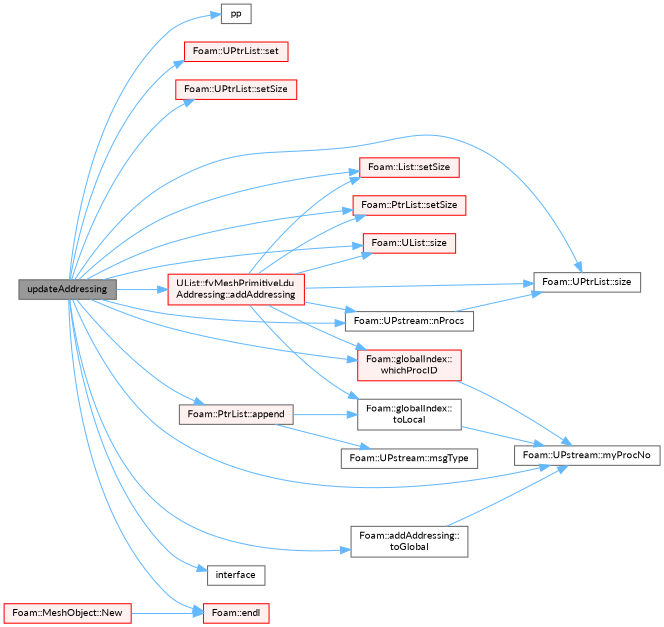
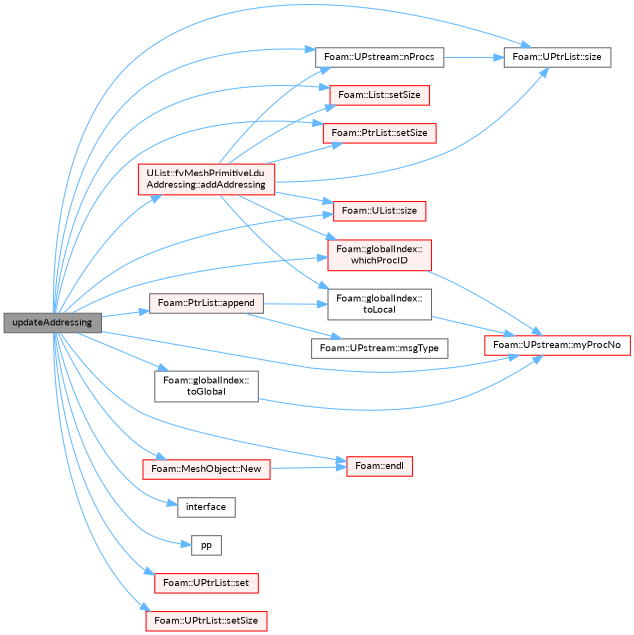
  digraph {
    fontname=Lato
    rankdir=LR
    node [color=red fillcolor="#FFF0F0" fontname=Lato fontsize=10 shape=box style=filled]
    edge [color=steelblue1 fontname=Lato fontsize=10 labelfontname=Helvetica labelfontsize=10 style=solid]
    n1 [color=gray40 fillcolor=grey60 fontcolor=black height=0.2 label=updateAddressing width=0.4]
    n2 [height=0.2 label="UList::fvMeshPrimitiveLdu\lAddressing::addAddressing" width=0.4]
    n3 [color=grey40 fillcolor=white height=0.2 label="Foam::UPstream::nProcs" width=0.4]
    n4 [color=grey40 fillcolor=white height=0.2 label="Foam::UPtrList::size" width=0.4]
    n5 [height=0.2 label="Foam::List::setSize" width=0.4]
    n6 [height=0.2 label="Foam::PtrList::setSize" width=0.4]
    n7 [height=0.2 label="Foam::UList::size" width=0.4]
-   n8 [color=grey40 fillcolor=white height=0.2 label="Foam::UPstream::myProcNo" width=0.4]
+   n8 [fillcolor=white height=0.2 label="Foam::UPstream::myProcNo" width=0.4]
    n9 [height=0.2 label="Foam::globalIndex::\lwhichProcID" width=0.4]
    n10 [color=grey40 height=0.2 label="Foam::PtrList::append" width=0.4]
    n11 [height=0.2 label="Foam::endl" width=0.4]
    n12 [color=grey40 fillcolor=white height=0.2 label=interface width=0.4]
    n13 [height=0.2 label="Foam::MeshObject::New" width=0.4]
    n14 [color=grey40 fillcolor=white height=0.2 label=pp width=0.4]
    n15 [height=0.2 label="Foam::UPtrList::set" width=0.4]
    n16 [height=0.2 label="Foam::UPtrList::setSize" width=0.4]
-   n17 [color=grey40 fillcolor=white height=0.2 label="Foam::addAddressing::\ltoGlobal" width=0.4]
+   n17 [color=grey40 fillcolor=white height=0.2 label="Foam::globalIndex::\ltoGlobal" width=0.4]
    n18 [color=grey40 fillcolor=white height=0.2 label="Foam::globalIndex::\ltoLocal" width=0.4]
    n19 [color=grey40 fillcolor=white height=0.2 label="Foam::UPstream::msgType" width=0.4]
    n1 -> n2
    n1 -> n3
    n1 -> n4
    n1 -> n5
    n1 -> n6
    n1 -> n7
    n1 -> n8
    n1 -> n9
    n1 -> n10
    n1 -> n11
    n1 -> n12
+   n1 -> n13
    n1 -> n14
    n1 -> n15
    n1 -> n16
    n1 -> n17
    n2 -> n3
    n2 -> n4
    n2 -> n5
    n2 -> n6
    n2 -> n7
    n2 -> n9
    n2 -> n18
    n3 -> n4
    n9 -> n8
    n10 -> n18
    n10 -> n19
    n13 -> n11
    n17 -> n8
    n18 -> n8
  }
